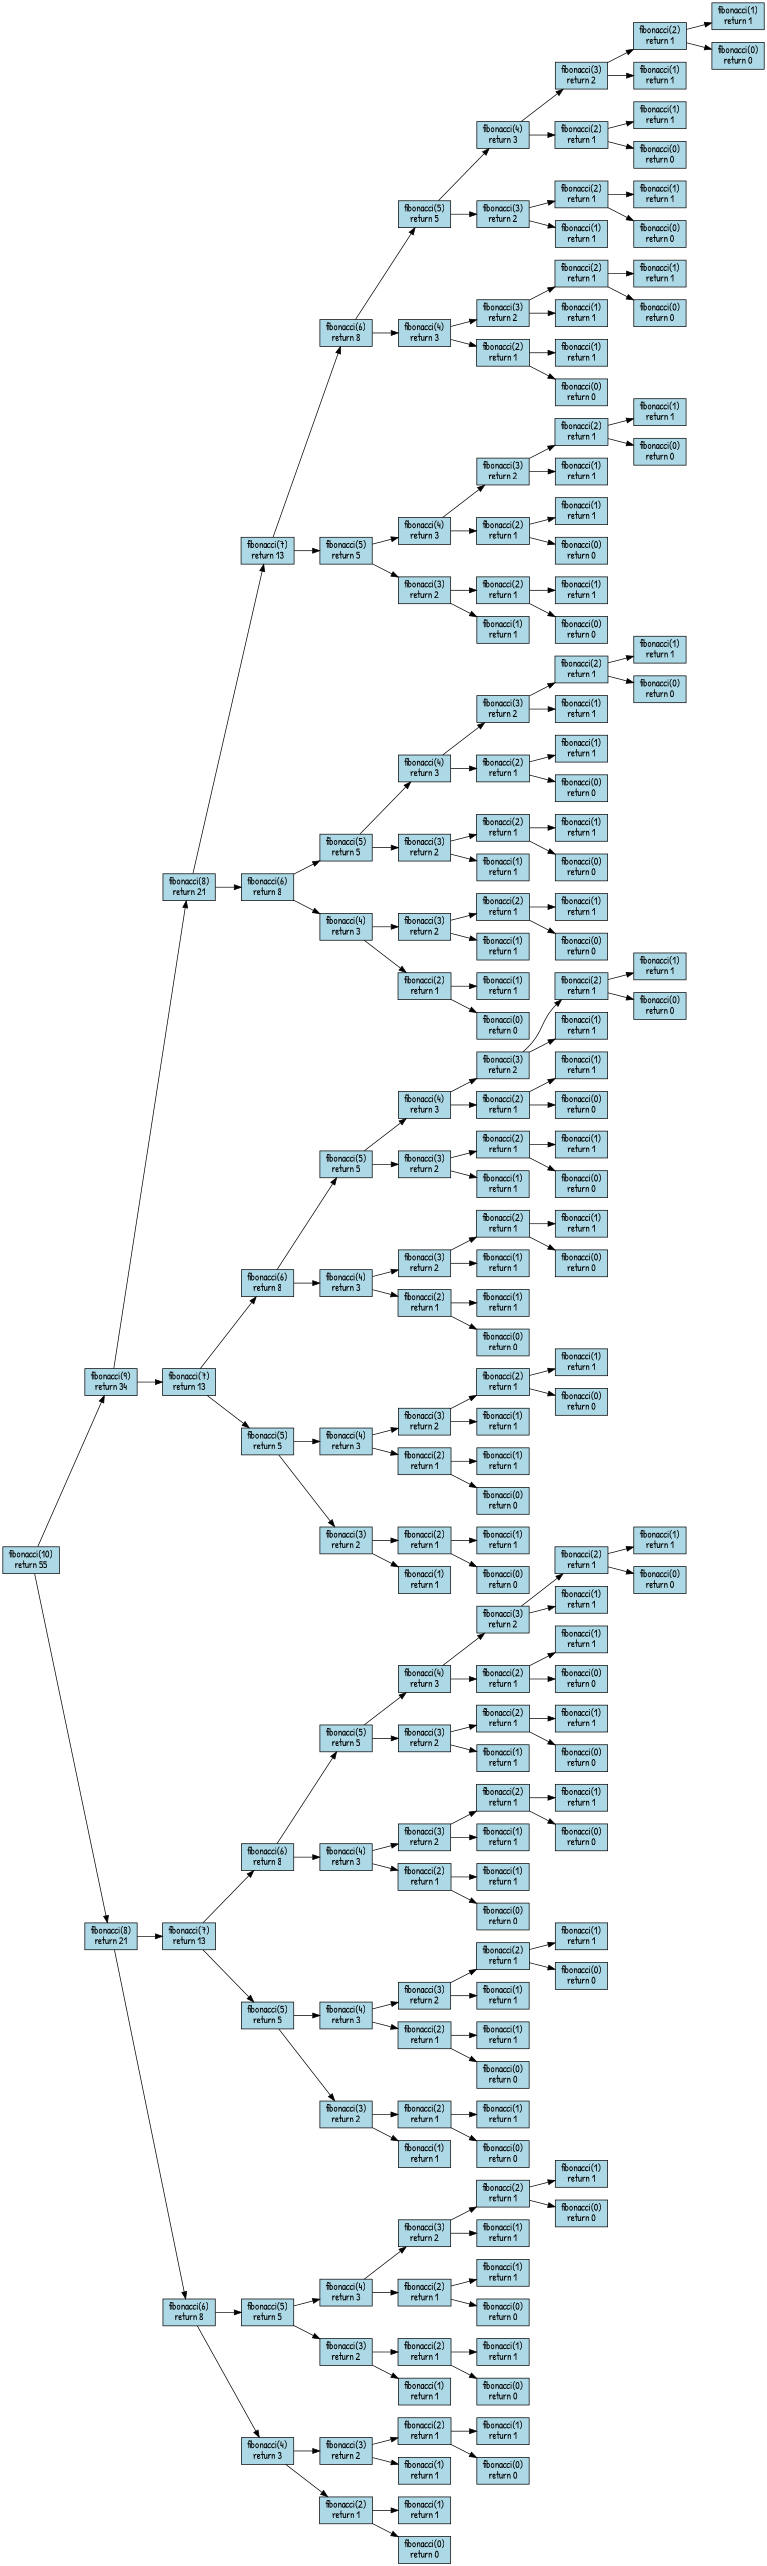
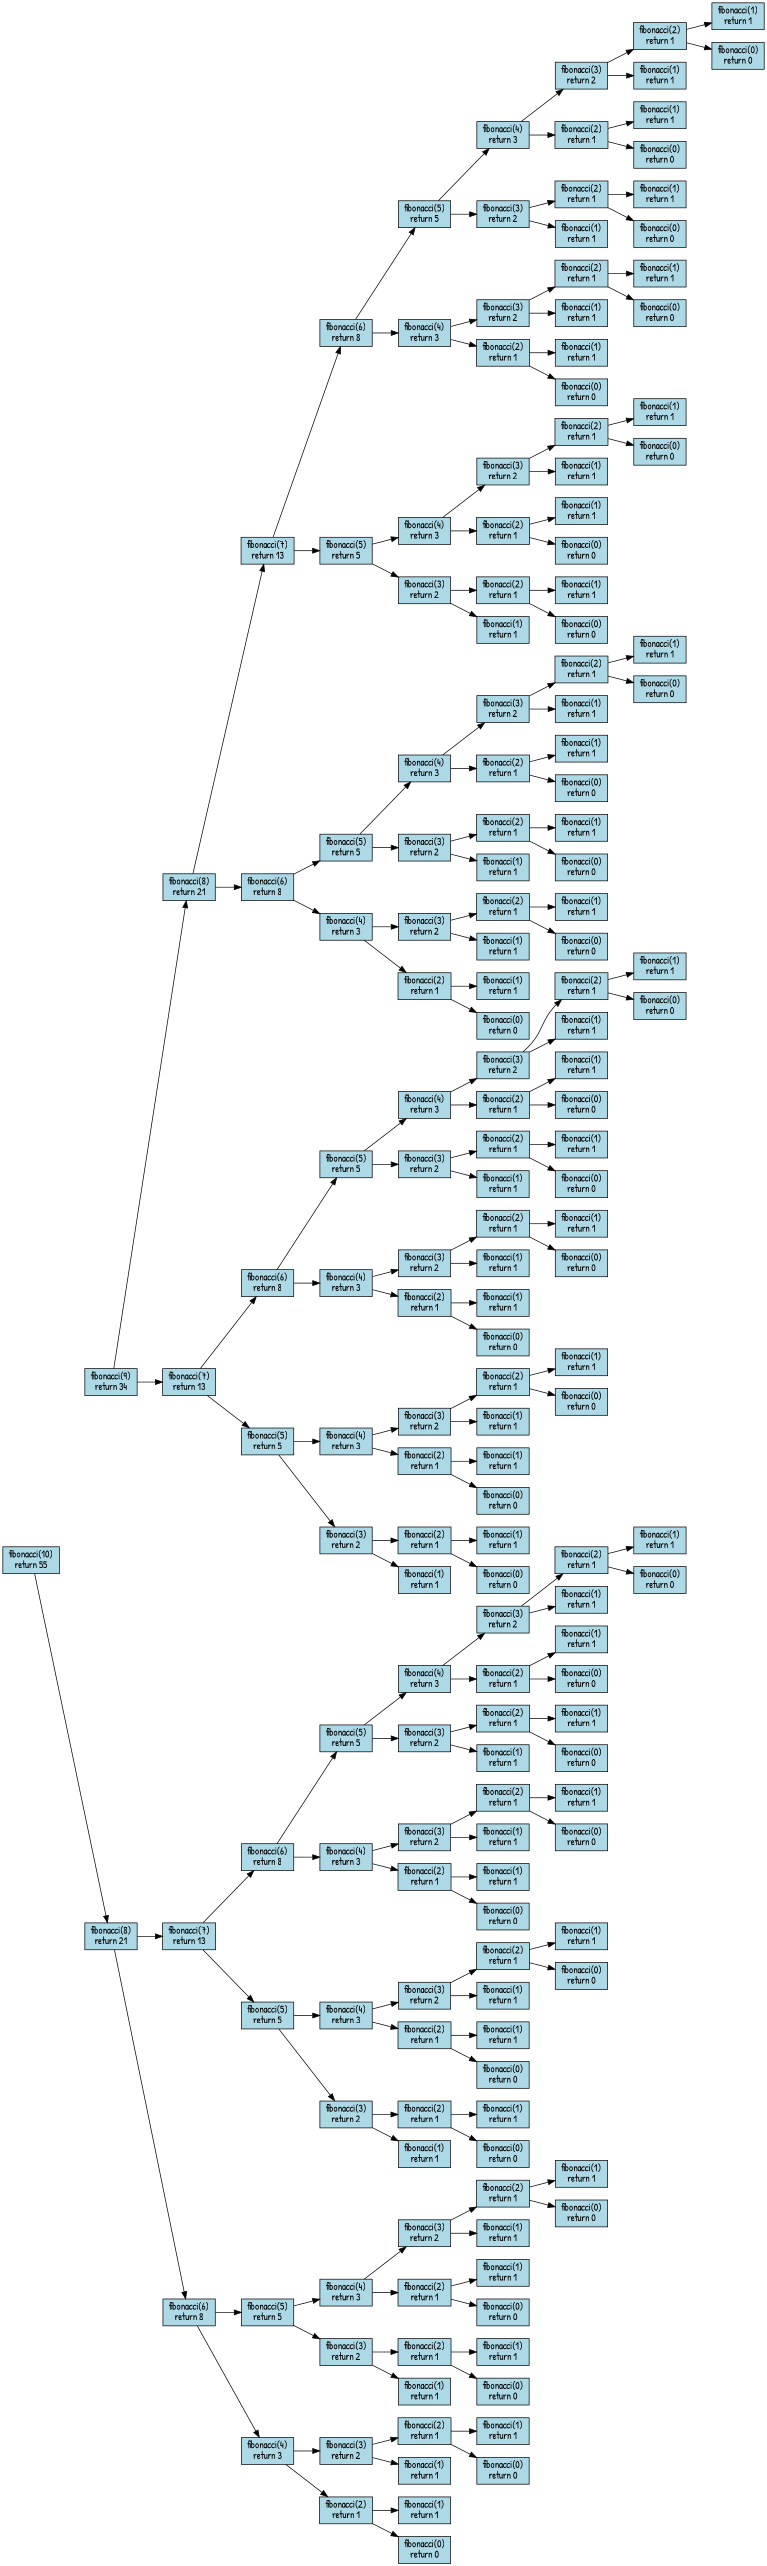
  digraph {
    rankdir=LR
    fontname="Patrick Hand"
    node [fillcolor=lightblue shape=box style=filled fontname="Patrick Hand"]
    edge [fontname="Patrick Hand"]
    n1 [label="fibonacci(10)\nreturn 55"]
    n2 [label="fibonacci(9)\nreturn 34"]
    n3 [label="fibonacci(8)\nreturn 21"]
    n4 [label="fibonacci(8)\nreturn 21"]
    n5 [label="fibonacci(7)\nreturn 13"]
    n6 [label="fibonacci(7)\nreturn 13"]
    n7 [label="fibonacci(6)\nreturn 8"]
    n8 [label="fibonacci(6)\nreturn 8"]
    n9 [label="fibonacci(5)\nreturn 5"]
    n10 [label="fibonacci(5)\nreturn 5"]
    n11 [label="fibonacci(4)\nreturn 3"]
    n12 [label="fibonacci(4)\nreturn 3"]
    n13 [label="fibonacci(3)\nreturn 2"]
    n14 [label="fibonacci(3)\nreturn 2"]
    n15 [label="fibonacci(2)\nreturn 1"]
    n16 [label="fibonacci(2)\nreturn 1"]
    n17 [label="fibonacci(1)\nreturn 1"]
    n18 [label="fibonacci(1)\nreturn 1"]
    n19 [label="fibonacci(0)\nreturn 0"]
    n20 [label="fibonacci(1)\nreturn 1"]
    n21 [label="fibonacci(0)\nreturn 0"]
    n22 [label="fibonacci(2)\nreturn 1"]
    n23 [label="fibonacci(1)\nreturn 1"]
    n24 [label="fibonacci(1)\nreturn 1"]
    n25 [label="fibonacci(0)\nreturn 0"]
    n26 [label="fibonacci(3)\nreturn 2"]
    n27 [label="fibonacci(2)\nreturn 1"]
    n28 [label="fibonacci(2)\nreturn 1"]
    n29 [label="fibonacci(1)\nreturn 1"]
    n30 [label="fibonacci(1)\nreturn 1"]
    n31 [label="fibonacci(0)\nreturn 0"]
    n32 [label="fibonacci(1)\nreturn 1"]
    n33 [label="fibonacci(0)\nreturn 0"]
    n34 [label="fibonacci(4)\nreturn 3"]
    n35 [label="fibonacci(3)\nreturn 2"]
    n36 [label="fibonacci(3)\nreturn 2"]
    n37 [label="fibonacci(2)\nreturn 1"]
    n38 [label="fibonacci(2)\nreturn 1"]
    n39 [label="fibonacci(1)\nreturn 1"]
    n40 [label="fibonacci(1)\nreturn 1"]
    n41 [label="fibonacci(0)\nreturn 0"]
    n42 [label="fibonacci(1)\nreturn 1"]
    n43 [label="fibonacci(0)\nreturn 0"]
    n44 [label="fibonacci(2)\nreturn 1"]
    n45 [label="fibonacci(1)\nreturn 1"]
    n46 [label="fibonacci(1)\nreturn 1"]
    n47 [label="fibonacci(0)\nreturn 0"]
    n48 [label="fibonacci(5)\nreturn 5"]
    n49 [label="fibonacci(4)\nreturn 3"]
    n50 [label="fibonacci(4)\nreturn 3"]
    n51 [label="fibonacci(3)\nreturn 2"]
    n52 [label="fibonacci(3)\nreturn 2"]
    n53 [label="fibonacci(2)\nreturn 1"]
    n54 [label="fibonacci(2)\nreturn 1"]
    n55 [label="fibonacci(1)\nreturn 1"]
    n56 [label="fibonacci(1)\nreturn 1"]
    n57 [label="fibonacci(0)\nreturn 0"]
    n58 [label="fibonacci(1)\nreturn 1"]
    n59 [label="fibonacci(0)\nreturn 0"]
    n60 [label="fibonacci(2)\nreturn 1"]
    n61 [label="fibonacci(1)\nreturn 1"]
    n62 [label="fibonacci(1)\nreturn 1"]
    n63 [label="fibonacci(0)\nreturn 0"]
    n64 [label="fibonacci(3)\nreturn 2"]
    n65 [label="fibonacci(2)\nreturn 1"]
    n66 [label="fibonacci(2)\nreturn 1"]
    n67 [label="fibonacci(1)\nreturn 1"]
    n68 [label="fibonacci(1)\nreturn 1"]
    n69 [label="fibonacci(0)\nreturn 0"]
    n70 [label="fibonacci(1)\nreturn 1"]
    n71 [label="fibonacci(0)\nreturn 0"]
    n72 [label="fibonacci(6)\nreturn 8"]
    n73 [label="fibonacci(5)\nreturn 5"]
    n74 [label="fibonacci(5)\nreturn 5"]
    n75 [label="fibonacci(4)\nreturn 3"]
    n76 [label="fibonacci(4)\nreturn 3"]
    n77 [label="fibonacci(3)\nreturn 2"]
    n78 [label="fibonacci(3)\nreturn 2"]
    n79 [label="fibonacci(2)\nreturn 1"]
    n80 [label="fibonacci(2)\nreturn 1"]
    n81 [label="fibonacci(1)\nreturn 1"]
    n82 [label="fibonacci(1)\nreturn 1"]
    n83 [label="fibonacci(0)\nreturn 0"]
    n84 [label="fibonacci(1)\nreturn 1"]
    n85 [label="fibonacci(0)\nreturn 0"]
    n86 [label="fibonacci(2)\nreturn 1"]
    n87 [label="fibonacci(1)\nreturn 1"]
    n88 [label="fibonacci(1)\nreturn 1"]
    n89 [label="fibonacci(0)\nreturn 0"]
    n90 [label="fibonacci(3)\nreturn 2"]
    n91 [label="fibonacci(2)\nreturn 1"]
    n92 [label="fibonacci(2)\nreturn 1"]
    n93 [label="fibonacci(1)\nreturn 1"]
    n94 [label="fibonacci(1)\nreturn 1"]
    n95 [label="fibonacci(0)\nreturn 0"]
    n96 [label="fibonacci(1)\nreturn 1"]
    n97 [label="fibonacci(0)\nreturn 0"]
    n98 [label="fibonacci(4)\nreturn 3"]
    n99 [label="fibonacci(3)\nreturn 2"]
    n100 [label="fibonacci(3)\nreturn 2"]
    n101 [label="fibonacci(2)\nreturn 1"]
    n102 [label="fibonacci(2)\nreturn 1"]
    n103 [label="fibonacci(1)\nreturn 1"]
    n104 [label="fibonacci(1)\nreturn 1"]
    n105 [label="fibonacci(0)\nreturn 0"]
    n106 [label="fibonacci(1)\nreturn 1"]
    n107 [label="fibonacci(0)\nreturn 0"]
    n108 [label="fibonacci(2)\nreturn 1"]
    n109 [label="fibonacci(1)\nreturn 1"]
    n110 [label="fibonacci(1)\nreturn 1"]
    n111 [label="fibonacci(0)\nreturn 0"]
    n112 [label="fibonacci(7)\nreturn 13"]
    n113 [label="fibonacci(6)\nreturn 8"]
    n114 [label="fibonacci(6)\nreturn 8"]
    n115 [label="fibonacci(5)\nreturn 5"]
    n116 [label="fibonacci(5)\nreturn 5"]
    n117 [label="fibonacci(4)\nreturn 3"]
    n118 [label="fibonacci(4)\nreturn 3"]
    n119 [label="fibonacci(3)\nreturn 2"]
    n120 [label="fibonacci(3)\nreturn 2"]
    n121 [label="fibonacci(2)\nreturn 1"]
    n122 [label="fibonacci(2)\nreturn 1"]
    n123 [label="fibonacci(1)\nreturn 1"]
    n124 [label="fibonacci(1)\nreturn 1"]
    n125 [label="fibonacci(0)\nreturn 0"]
    n126 [label="fibonacci(1)\nreturn 1"]
    n127 [label="fibonacci(0)\nreturn 0"]
    n128 [label="fibonacci(2)\nreturn 1"]
    n129 [label="fibonacci(1)\nreturn 1"]
    n130 [label="fibonacci(1)\nreturn 1"]
    n131 [label="fibonacci(0)\nreturn 0"]
    n132 [label="fibonacci(3)\nreturn 2"]
    n133 [label="fibonacci(2)\nreturn 1"]
    n134 [label="fibonacci(2)\nreturn 1"]
    n135 [label="fibonacci(1)\nreturn 1"]
    n136 [label="fibonacci(1)\nreturn 1"]
    n137 [label="fibonacci(0)\nreturn 0"]
    n138 [label="fibonacci(1)\nreturn 1"]
    n139 [label="fibonacci(0)\nreturn 0"]
    n140 [label="fibonacci(4)\nreturn 3"]
    n141 [label="fibonacci(3)\nreturn 2"]
    n142 [label="fibonacci(3)\nreturn 2"]
    n143 [label="fibonacci(2)\nreturn 1"]
    n144 [label="fibonacci(2)\nreturn 1"]
    n145 [label="fibonacci(1)\nreturn 1"]
    n146 [label="fibonacci(1)\nreturn 1"]
    n147 [label="fibonacci(0)\nreturn 0"]
    n148 [label="fibonacci(1)\nreturn 1"]
    n149 [label="fibonacci(0)\nreturn 0"]
    n150 [label="fibonacci(2)\nreturn 1"]
    n151 [label="fibonacci(1)\nreturn 1"]
    n152 [label="fibonacci(1)\nreturn 1"]
    n153 [label="fibonacci(0)\nreturn 0"]
    n154 [label="fibonacci(5)\nreturn 5"]
    n155 [label="fibonacci(4)\nreturn 3"]
    n156 [label="fibonacci(4)\nreturn 3"]
    n157 [label="fibonacci(3)\nreturn 2"]
    n158 [label="fibonacci(3)\nreturn 2"]
    n159 [label="fibonacci(2)\nreturn 1"]
    n160 [label="fibonacci(2)\nreturn 1"]
    n161 [label="fibonacci(1)\nreturn 1"]
    n162 [label="fibonacci(1)\nreturn 1"]
    n163 [label="fibonacci(0)\nreturn 0"]
    n164 [label="fibonacci(1)\nreturn 1"]
    n165 [label="fibonacci(0)\nreturn 0"]
    n166 [label="fibonacci(2)\nreturn 1"]
    n167 [label="fibonacci(1)\nreturn 1"]
    n168 [label="fibonacci(1)\nreturn 1"]
    n169 [label="fibonacci(0)\nreturn 0"]
    n170 [label="fibonacci(3)\nreturn 2"]
    n171 [label="fibonacci(2)\nreturn 1"]
    n172 [label="fibonacci(2)\nreturn 1"]
    n173 [label="fibonacci(1)\nreturn 1"]
    n174 [label="fibonacci(1)\nreturn 1"]
    n175 [label="fibonacci(0)\nreturn 0"]
    n176 [label="fibonacci(1)\nreturn 1"]
    n177 [label="fibonacci(0)\nreturn 0"]
-   n1 -> n2
    n1 -> n3
    n2 -> n4
    n2 -> n5
    n3 -> n112
    n3 -> n113
    n4 -> n6
    n4 -> n7
    n5 -> n72
    n5 -> n73
    n6 -> n8
    n6 -> n9
    n7 -> n48
    n7 -> n49
    n8 -> n10
    n8 -> n11
    n9 -> n34
    n9 -> n35
    n10 -> n12
    n10 -> n13
    n11 -> n26
    n11 -> n27
    n12 -> n14
    n12 -> n15
    n13 -> n22
    n13 -> n23
    n14 -> n16
    n14 -> n17
    n15 -> n20
    n15 -> n21
    n16 -> n18
    n16 -> n19
    n22 -> n24
    n22 -> n25
    n26 -> n28
    n26 -> n29
    n27 -> n32
    n27 -> n33
    n28 -> n30
    n28 -> n31
    n34 -> n36
    n34 -> n37
    n35 -> n44
    n35 -> n45
    n36 -> n38
    n36 -> n39
    n37 -> n42
    n37 -> n43
    n38 -> n40
    n38 -> n41
    n44 -> n46
    n44 -> n47
    n48 -> n50
    n48 -> n51
    n49 -> n64
    n49 -> n65
    n50 -> n52
    n50 -> n53
    n51 -> n60
    n51 -> n61
    n52 -> n54
    n52 -> n55
    n53 -> n58
    n53 -> n59
    n54 -> n56
    n54 -> n57
    n60 -> n62
    n60 -> n63
    n64 -> n66
    n64 -> n67
    n65 -> n70
    n65 -> n71
    n66 -> n68
    n66 -> n69
    n72 -> n74
    n72 -> n75
    n73 -> n98
    n73 -> n99
    n74 -> n76
    n74 -> n77
    n75 -> n90
    n75 -> n91
    n76 -> n78
    n76 -> n79
    n77 -> n86
    n77 -> n87
    n78 -> n80
    n78 -> n81
    n79 -> n84
    n79 -> n85
    n80 -> n82
    n80 -> n83
    n86 -> n88
    n86 -> n89
    n90 -> n92
    n90 -> n93
    n91 -> n96
    n91 -> n97
    n92 -> n94
    n92 -> n95
    n98 -> n100
    n98 -> n101
    n99 -> n108
    n99 -> n109
    n100 -> n102
    n100 -> n103
    n101 -> n106
    n101 -> n107
    n102 -> n104
    n102 -> n105
    n108 -> n110
    n108 -> n111
    n112 -> n114
    n112 -> n115
    n113 -> n154
    n113 -> n155
    n114 -> n116
    n114 -> n117
    n115 -> n140
    n115 -> n141
    n116 -> n118
    n116 -> n119
    n117 -> n132
    n117 -> n133
    n118 -> n120
    n118 -> n121
    n119 -> n128
    n119 -> n129
    n120 -> n122
    n120 -> n123
    n121 -> n126
    n121 -> n127
    n122 -> n124
    n122 -> n125
    n128 -> n130
    n128 -> n131
    n132 -> n134
    n132 -> n135
    n133 -> n138
    n133 -> n139
    n134 -> n136
    n134 -> n137
    n140 -> n142
    n140 -> n143
    n141 -> n150
    n141 -> n151
    n142 -> n144
    n142 -> n145
    n143 -> n148
    n143 -> n149
    n144 -> n146
    n144 -> n147
    n150 -> n152
    n150 -> n153
    n154 -> n156
    n154 -> n157
    n155 -> n170
    n155 -> n171
    n156 -> n158
    n156 -> n159
    n157 -> n166
    n157 -> n167
    n158 -> n160
    n158 -> n161
    n159 -> n164
    n159 -> n165
    n160 -> n162
    n160 -> n163
    n166 -> n168
    n166 -> n169
    n170 -> n172
    n170 -> n173
    n171 -> n176
    n171 -> n177
    n172 -> n174
    n172 -> n175
  }
